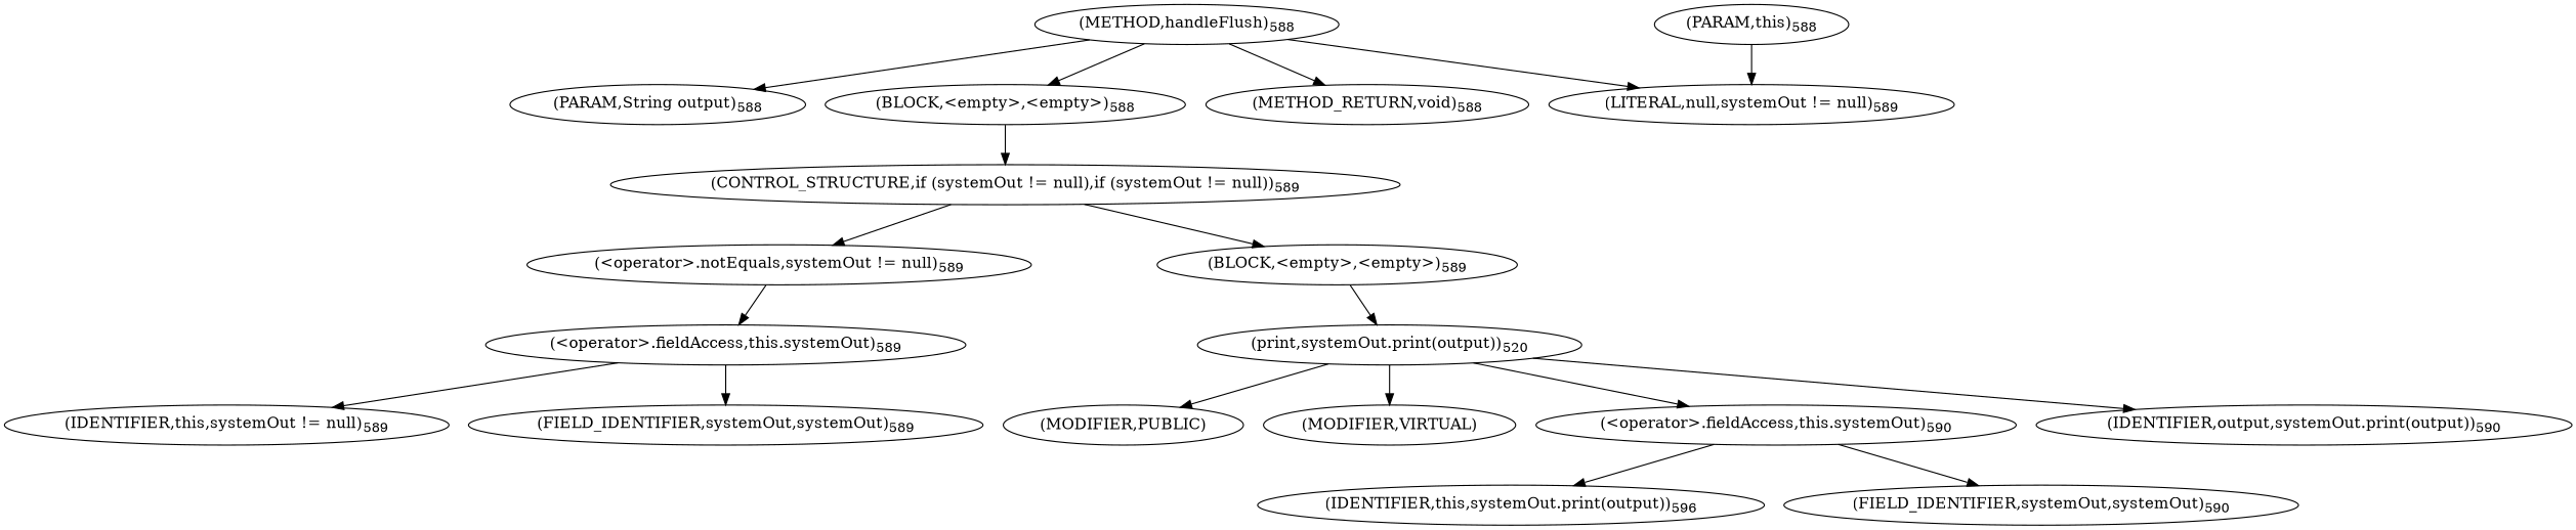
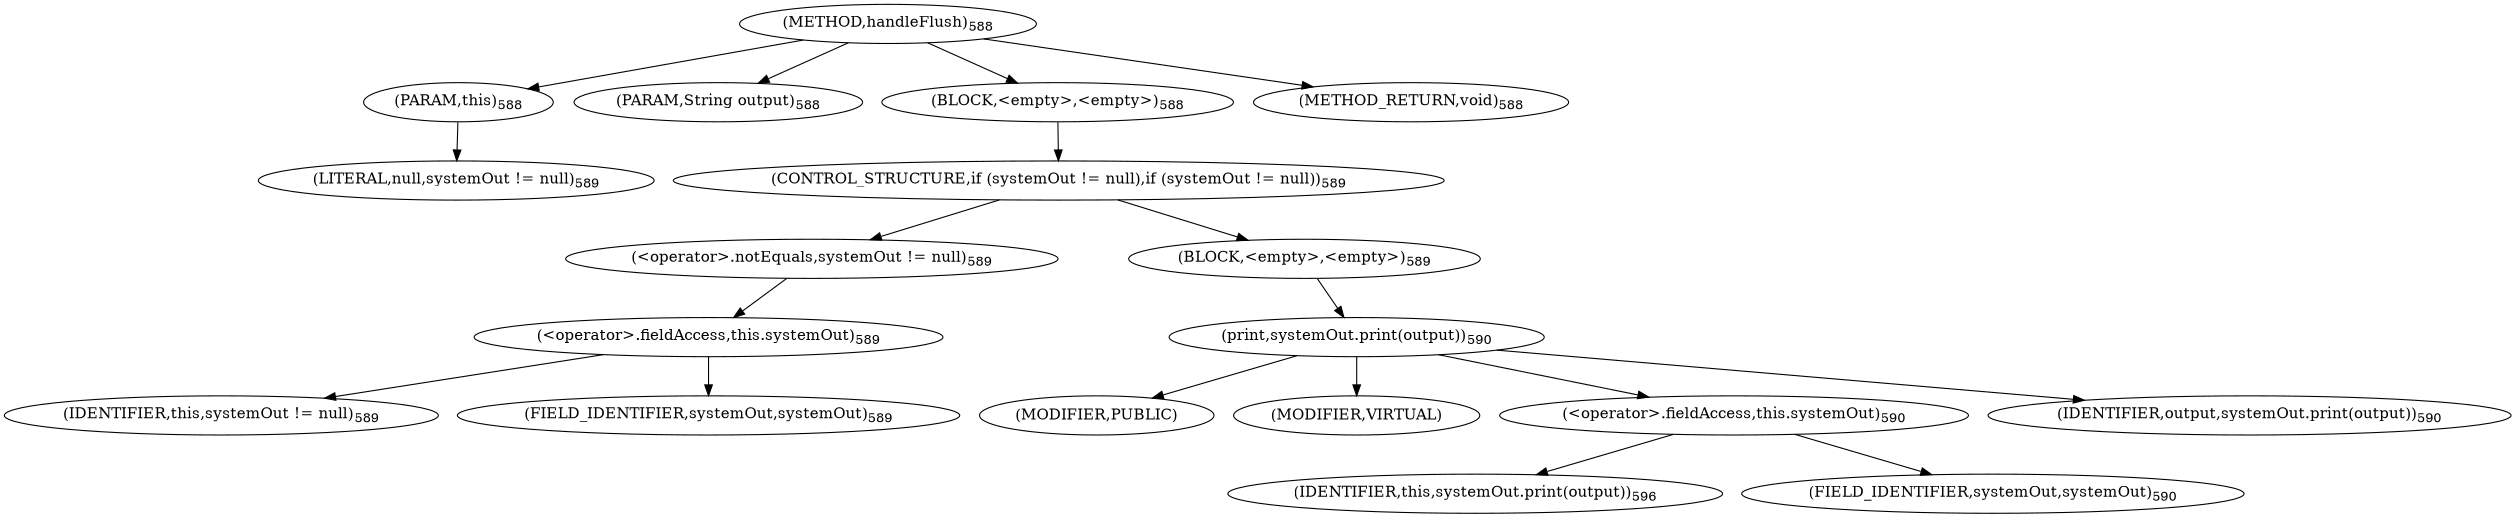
  digraph {
    n1 [label=<(METHOD,handleFlush)<SUB>588</SUB>>]
    n2 [label=<(PARAM,this)<SUB>588</SUB>>]
    n3 [label=<(PARAM,String output)<SUB>588</SUB>>]
    n4 [label=<(BLOCK,&lt;empty&gt;,&lt;empty&gt;)<SUB>588</SUB>>]
    n5 [label=<(METHOD_RETURN,void)<SUB>588</SUB>>]
    n6 [label=<(LITERAL,null,systemOut != null)<SUB>589</SUB>>]
    n7 [label=<(CONTROL_STRUCTURE,if (systemOut != null),if (systemOut != null))<SUB>589</SUB>>]
    n8 [label=<(MODIFIER,PUBLIC)>]
    n9 [label=<(MODIFIER,VIRTUAL)>]
    n10 [label=<(&lt;operator&gt;.notEquals,systemOut != null)<SUB>589</SUB>>]
    n11 [label=<(BLOCK,&lt;empty&gt;,&lt;empty&gt;)<SUB>589</SUB>>]
    n12 [label=<(&lt;operator&gt;.fieldAccess,this.systemOut)<SUB>589</SUB>>]
-   n13 [label=<(print,systemOut.print(output))<SUB>520</SUB>>]
+   n13 [label=<(print,systemOut.print(output))<SUB>590</SUB>>]
    n14 [label=<(IDENTIFIER,this,systemOut != null)<SUB>589</SUB>>]
    n15 [label=<(FIELD_IDENTIFIER,systemOut,systemOut)<SUB>589</SUB>>]
    n16 [label=<(&lt;operator&gt;.fieldAccess,this.systemOut)<SUB>590</SUB>>]
    n17 [label=<(IDENTIFIER,output,systemOut.print(output))<SUB>590</SUB>>]
    n18 [label=<(IDENTIFIER,this,systemOut.print(output))<SUB>596</SUB>>]
    n19 [label=<(FIELD_IDENTIFIER,systemOut,systemOut)<SUB>590</SUB>>]
-   n1 -> n6
+   n1 -> n2
    n1 -> n3
    n1 -> n4
    n1 -> n5
    n2 -> n6
    n4 -> n7
    n7 -> n10
    n7 -> n11
    n10 -> n12
    n11 -> n13
    n12 -> n14
    n12 -> n15
    n13 -> n8
    n13 -> n9
    n13 -> n16
    n13 -> n17
    n16 -> n18
    n16 -> n19
  }
